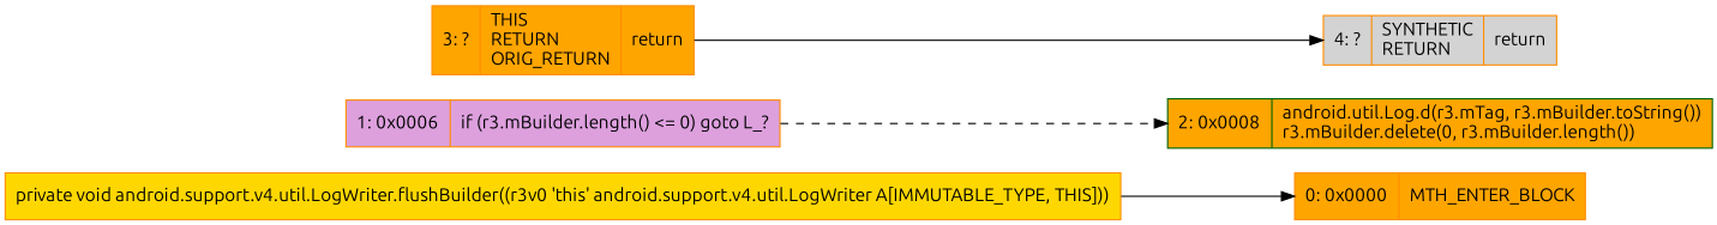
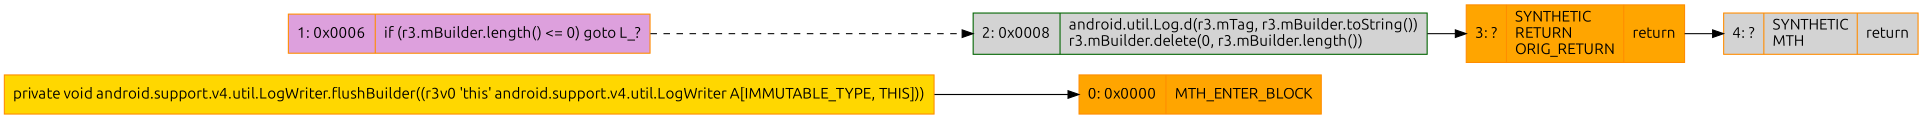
  digraph {
    fontname=Ubuntu
    rankdir=LR
    node [color=darkorange fillcolor=orange fontname=Ubuntu shape=record style=filled]
    edge [fontname=Ubuntu]
    n1 [label="{0\:\ 0x0000|MTH_ENTER_BLOCK\l}"]
    n2 [fillcolor=plum label="{1\:\ 0x0006|if (r3.mBuilder.length() \<= 0) goto L_?\l}"]
-   n3 [color=darkgreen label="{2\:\ 0x0008|android.util.Log.d(r3.mTag, r3.mBuilder.toString())\lr3.mBuilder.delete(0, r3.mBuilder.length())\l}"]
-   n4 [label="{3\:\ ?|THIS\lRETURN\lORIG_RETURN\l|return\l}"]
-   n5 [fillcolor=lightgrey label="{4\:\ ?|SYNTHETIC\lRETURN\l|return\l}"]
+   n3 [color=darkgreen fillcolor=lightgrey label="{2\:\ 0x0008|android.util.Log.d(r3.mTag, r3.mBuilder.toString())\lr3.mBuilder.delete(0, r3.mBuilder.length())\l}"]
+   n4 [label="{3\:\ ?|SYNTHETIC\lRETURN\lORIG_RETURN\l|return\l}"]
+   n5 [fillcolor=lightgrey label="{4\:\ ?|SYNTHETIC\lMTH\l|return\l}"]
    n6 [fillcolor=gold label="{private void android.support.v4.util.LogWriter.flushBuilder((r3v0 'this' android.support.v4.util.LogWriter A[IMMUTABLE_TYPE, THIS])) }"]
    n2 -> n3 [style=dashed]
+   n3 -> n4
    n4 -> n5
    n6 -> n1
  }
